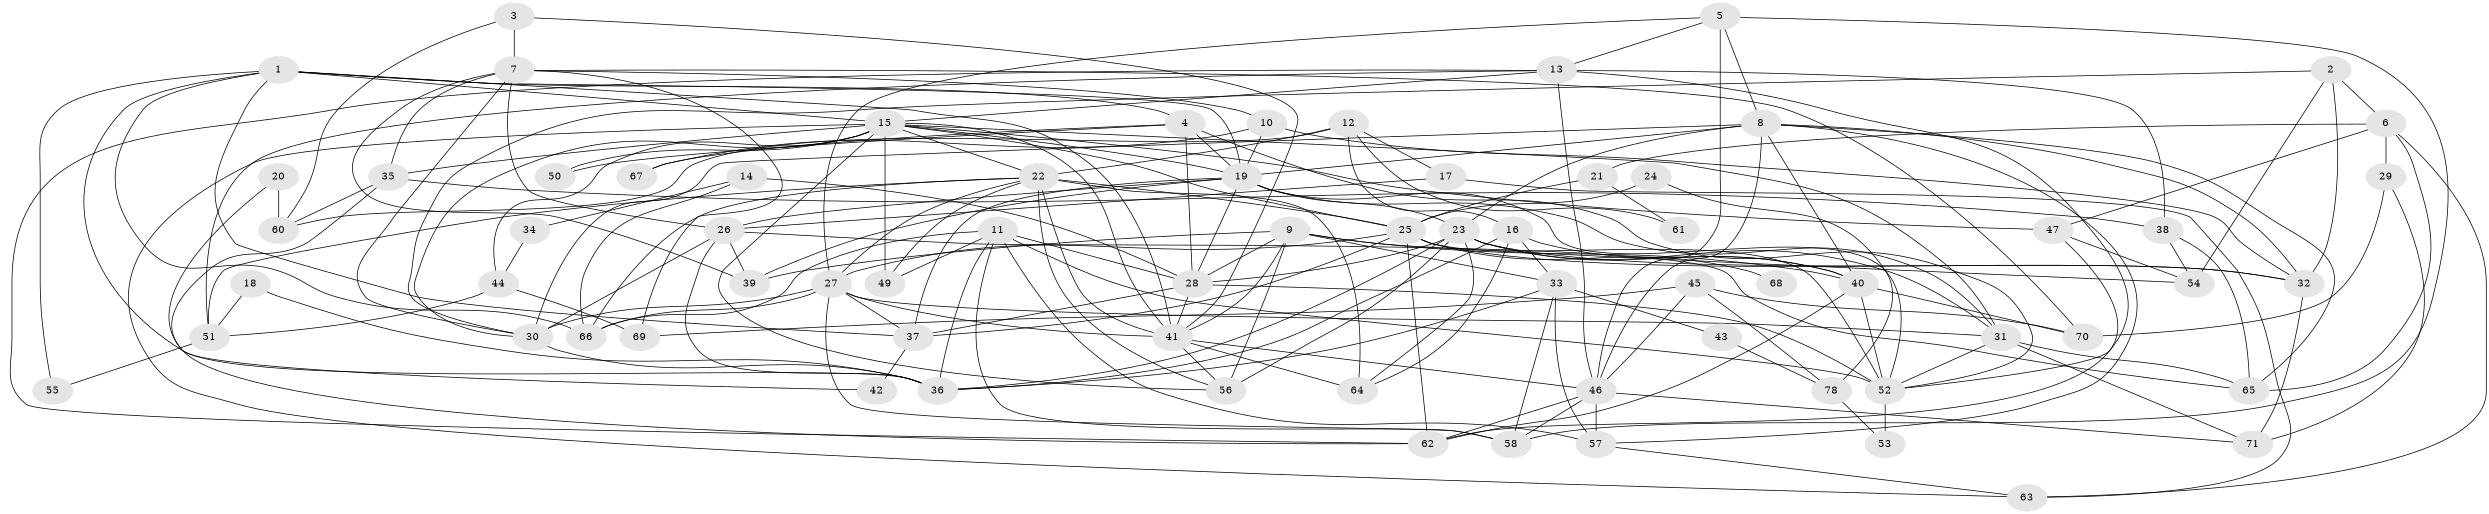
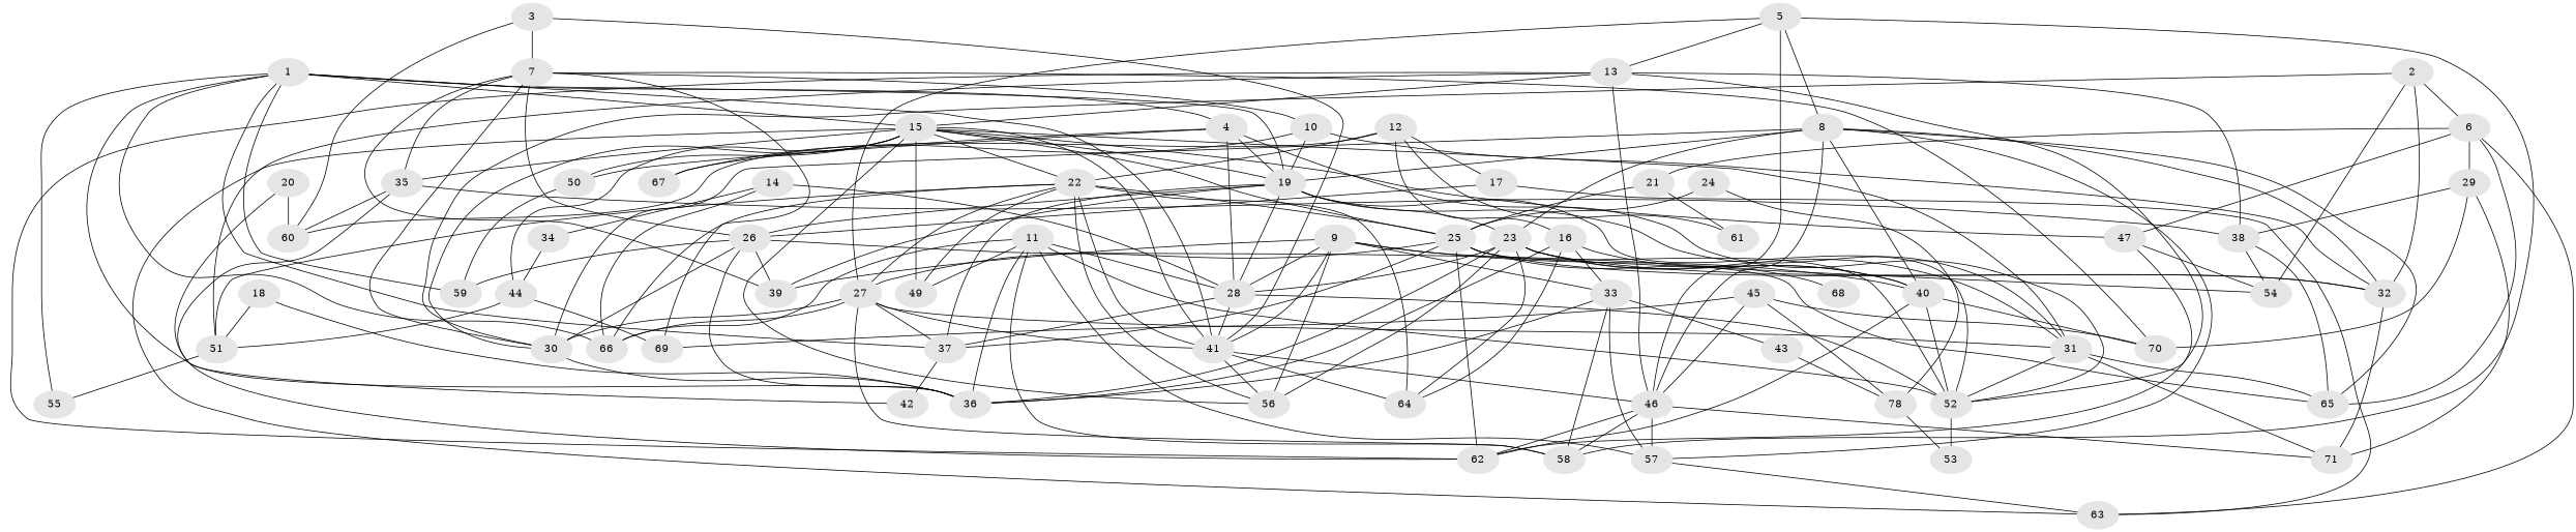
  graph {
    node [color=gray90 style=filled]
    edge [weight=1.0]
    1
    4
    15
    19
    36
    37
    41
    55
+   59
    66
    28
    50
    52
    67
    30
    47
    63
    35
    56
    49
    22
    25
    31
    44
    26
    39
    23
    42
    46
    64
    2
    6
    32
    54
    21
    29
    65
    71
    3
    7
    60
    10
    69
    70
    53
    5
    8
    13
    27
    58
    40
    57
    38
    51
    62
    61
    9
    33
    43
    11
    12
    16
    17
    14
    34
    68
    18
    20
    24
    n70 [label=78]
    45
    1 -- 4
    1 -- 15
    1 -- 19
    1 -- 36
    1 -- 37
    1 -- 41 [weight=4.0]
    1 -- 55
+   1 -- 59
    1 -- 66
    4 -- 19 [weight=2.0]
    4 -- 28
    4 -- 50
    4 -- 52
    4 -- 67
    15 -- 19
    15 -- 41
    15 -- 50 [weight=2.0]
    15 -- 30
    15 -- 47
    15 -- 63
    15 -- 35
    15 -- 56
    15 -- 49
    15 -- 22
    15 -- 25
    15 -- 31
    15 -- 44
    19 -- 37
    19 -- 28
    19 -- 52
    19 -- 31
    19 -- 26
    19 -- 39
    19 -- 23
    37 -- 42
    41 -- 56
    41 -- 46
    41 -- 64
    28 -- 37
    28 -- 41 [weight=2.0]
    28 -- 52
+   50 -- 59
    52 -- 53 [weight=2.0]
    30 -- 36
    47 -- 54
    47 -- 62
    35 -- 60
    35 -- 38
    35 -- 62
    22 -- 41
    22 -- 66
    22 -- 56
    22 -- 49
    22 -- 25
    22 -- 64
    22 -- 27
    22 -- 51
    25 -- 37 [weight=2.0]
    25 -- 52
    25 -- 32
    25 -- 27
    25 -- 62
    25 -- 68 [weight=2.0]
    31 -- 52
    31 -- 65
    31 -- 71
    44 -- 69
    44 -- 51
    26 -- 36 [weight=2.0]
+   26 -- 59
    26 -- 30
    26 -- 39
    26 -- 65
    23 -- 36
    23 -- 28
    23 -- 56 [weight=2.0]
    23 -- 31
    23 -- 64
    23 -- 32 [weight=2.0]
    23 -- 40
    46 -- 71
    46 -- 58
    46 -- 57
    46 -- 62
    2 -- 30
    2 -- 6
    2 -- 32
    2 -- 54
    6 -- 47
    6 -- 63
    6 -- 21
    6 -- 29
    6 -- 65
    32 -- 71
    21 -- 25
    21 -- 61
    29 -- 71
    29 -- 70
+   29 -- 38
    3 -- 41
    3 -- 7
    3 -- 60
    7 -- 30
    7 -- 35
    7 -- 26
    7 -- 39
    7 -- 10
    7 -- 69
    7 -- 70
    10 -- 19
    10 -- 67
    10 -- 32
    5 -- 46
    5 -- 8
    5 -- 13
    5 -- 27
    5 -- 58
    8 -- 19
    8 -- 30
    8 -- 23
    8 -- 46 [weight=2.0]
    8 -- 32 [weight=2.0]
    8 -- 65
    8 -- 40
    8 -- 57
    13 -- 15
    13 -- 52
    13 -- 46
    13 -- 38
    13 -- 51
    13 -- 62
    27 -- 37
    27 -- 41
    27 -- 66
    27 -- 30 [weight=2.0]
    27 -- 31
    27 -- 58
    40 -- 52
    40 -- 70
    40 -- 62
    57 -- 63
    38 -- 54
    38 -- 65
    51 -- 55
    9 -- 41
    9 -- 28
    9 -- 56
    9 -- 39
    9 -- 54 [weight=2.0]
    9 -- 40
    9 -- 33
    33 -- 36 [weight=2.0]
    33 -- 58
    33 -- 57
    33 -- 43 [weight=2.0]
    43 -- n70
    11 -- 36
    11 -- 66
    11 -- 28
    11 -- 52 [weight=2.0]
    11 -- 49
    11 -- 58
    11 -- 57
    12 -- 22 [weight=2.0]
    12 -- 60
    12 -- 61
    12 -- 16
    12 -- 17
    16 -- 36
    16 -- 64
    16 -- 40
    16 -- 33
    17 -- 63
    17 -- 26
    14 -- 66
    14 -- 28
    14 -- 34
    34 -- 44
    18 -- 36
    18 -- 51
    20 -- 42
    20 -- 60
    24 -- 25
    24 -- n70
    n70 -- 53
    45 -- 46
    45 -- 69
    45 -- 70
    45 -- n70
  }
